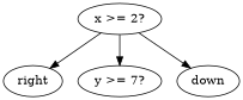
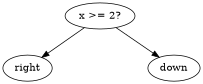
  digraph {
    n1 [label="x >= 2?"]
    n2 [label=right]
-   n3 [label="y >= 7?"]
    n4 [label=down]
    n1 -> n2
-   n1 -> n3
    n1 -> n4
  }
